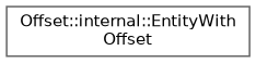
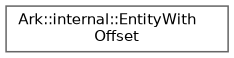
  digraph {
    rankdir=LR
-   n1 [color=grey40 fillcolor=white fontname=Helvetica fontsize=10 height=0.2 label="Offset::internal::EntityWith\lOffset" shape=box style=filled width=0.4]
+   n1 [color=grey40 fillcolor=white fontname=Helvetica fontsize=10 height=0.2 label="Ark::internal::EntityWith\lOffset" shape=box style=filled width=0.4]
  }
